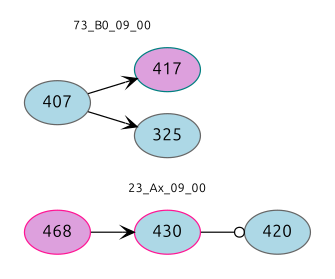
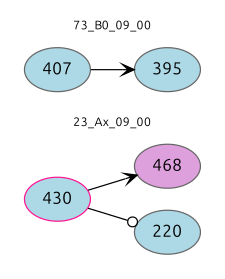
  digraph {
    fontname=Ubuntu
    rankdir=LR
    node [color=gray40 fillcolor=lightblue fontname=Ubuntu style=filled]
    edge [arrowhead=vee color=black fontname=Ubuntu]
    n1 [color=deeppink label=430]
-   n2 [label=420]
-   n3 [color=deeppink fillcolor=plum label=468]
+   n2 [label=220]
+   n3 [fillcolor=plum label=468]
    n4 [label=407]
-   n5 [label=325]
-   n6 [color=teal fillcolor=plum label=417]
+   n5 [label=395]
    subgraph cluster_1 {
      color=white
      fontsize=10
      label="23_Ax_09_00"
      n1
      n2
      n3
    }
    subgraph cluster_2 {
      color=white
      fontsize=10
      label="73_B0_09_00"
      n4
      n5
-     n6
    }
    n1 -> n2 [arrowhead=odot]
-   n3 -> n1
+   n1 -> n3
    n4 -> n5
-   n4 -> n6
  }
